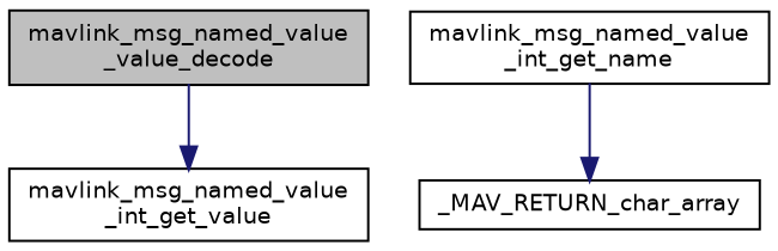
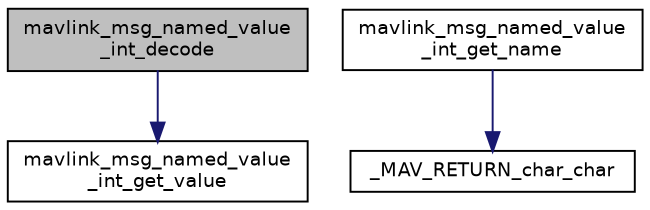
  digraph {
    rankdir=TB
    node [color=black fillcolor=white fontname=Helvetica fontsize=10 shape=record style=filled]
    edge [color=midnightblue fontname=Helvetica fontsize=10 labelfontname=Helvetica labelfontsize=10 style=solid]
-   n1 [fillcolor=grey75 fontcolor=black height=0.2 label="mavlink_msg_named_value\l_value_decode" width=0.4]
+   n1 [fillcolor=grey75 fontcolor=black height=0.2 label="mavlink_msg_named_value\l_int_decode" width=0.4]
    n2 [height=0.2 label="mavlink_msg_named_value\l_int_get_value" width=0.4]
    n3 [height=0.2 label="mavlink_msg_named_value\l_int_get_name" width=0.4]
-   n4 [height=0.2 label=_MAV_RETURN_char_array width=0.4]
+   n4 [height=0.2 label=_MAV_RETURN_char_char width=0.4]
    n1 -> n2
    n3 -> n4
  }
